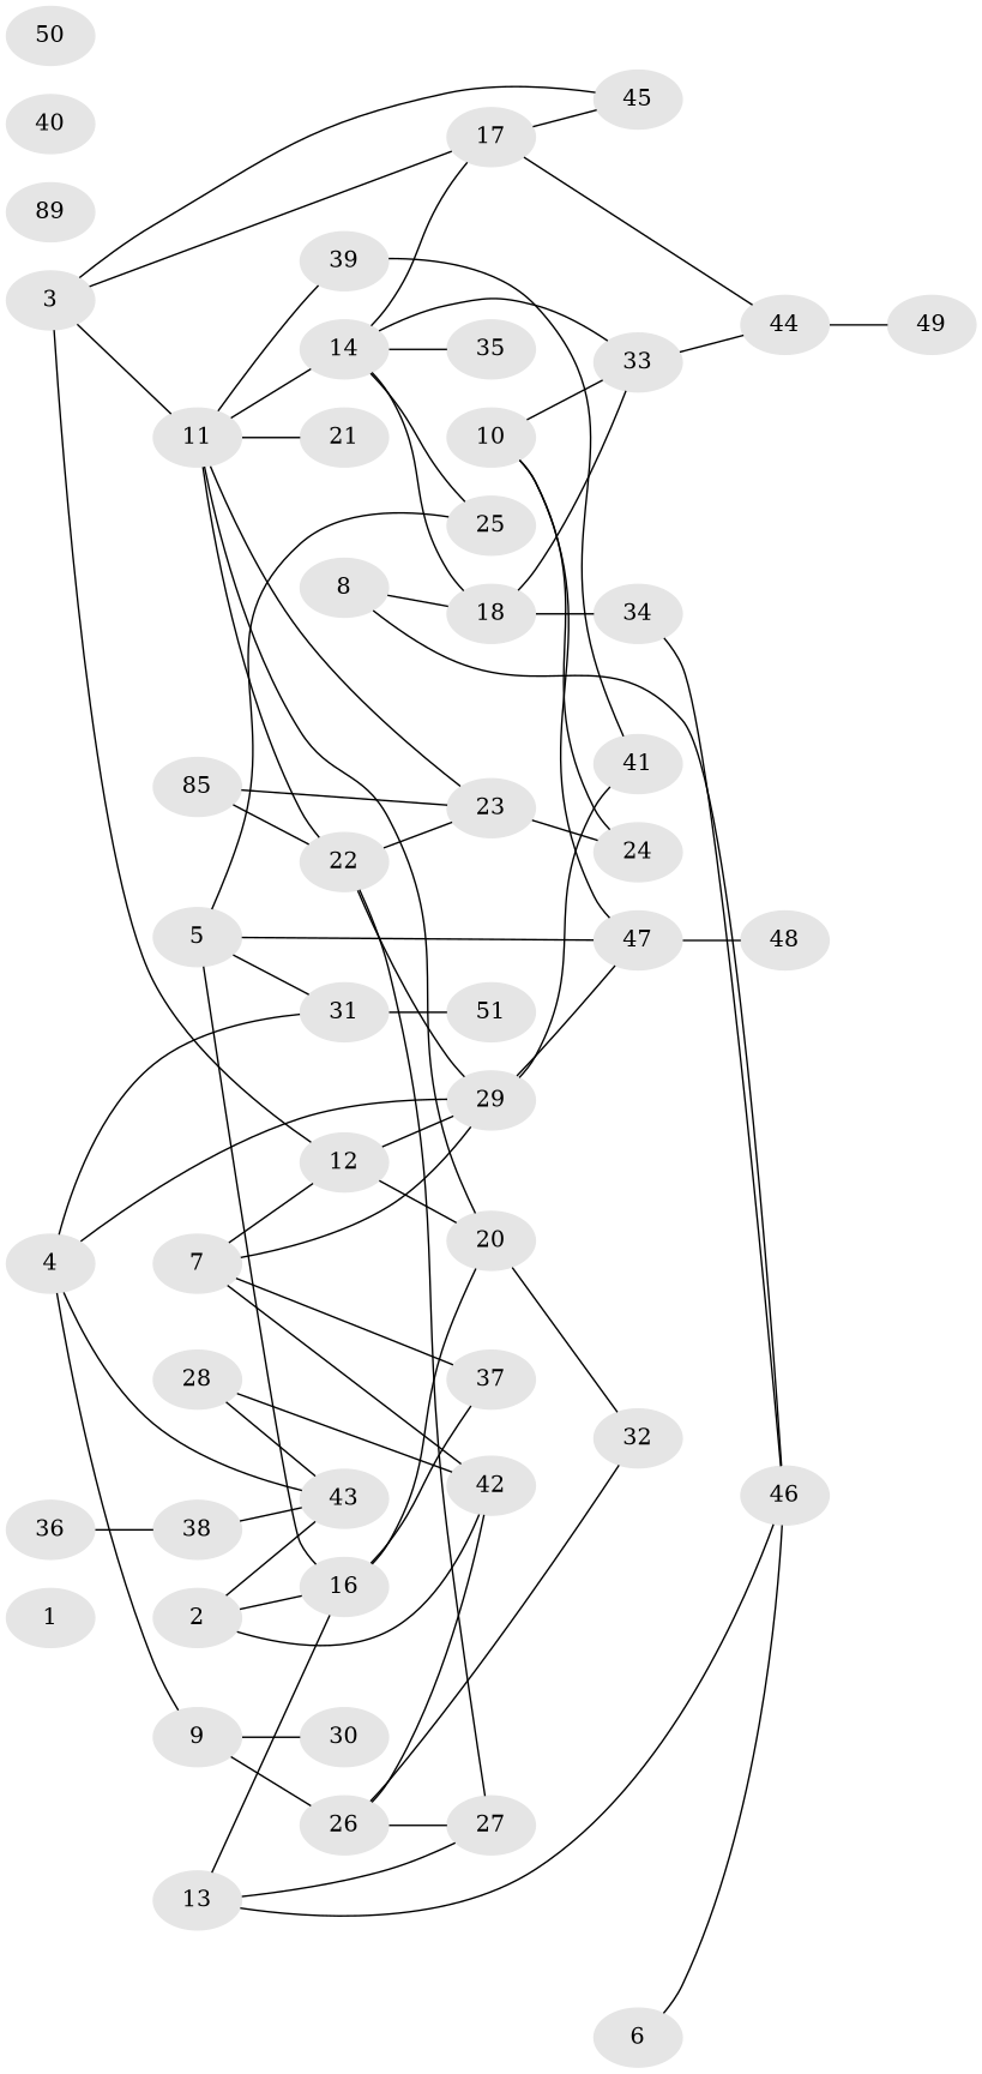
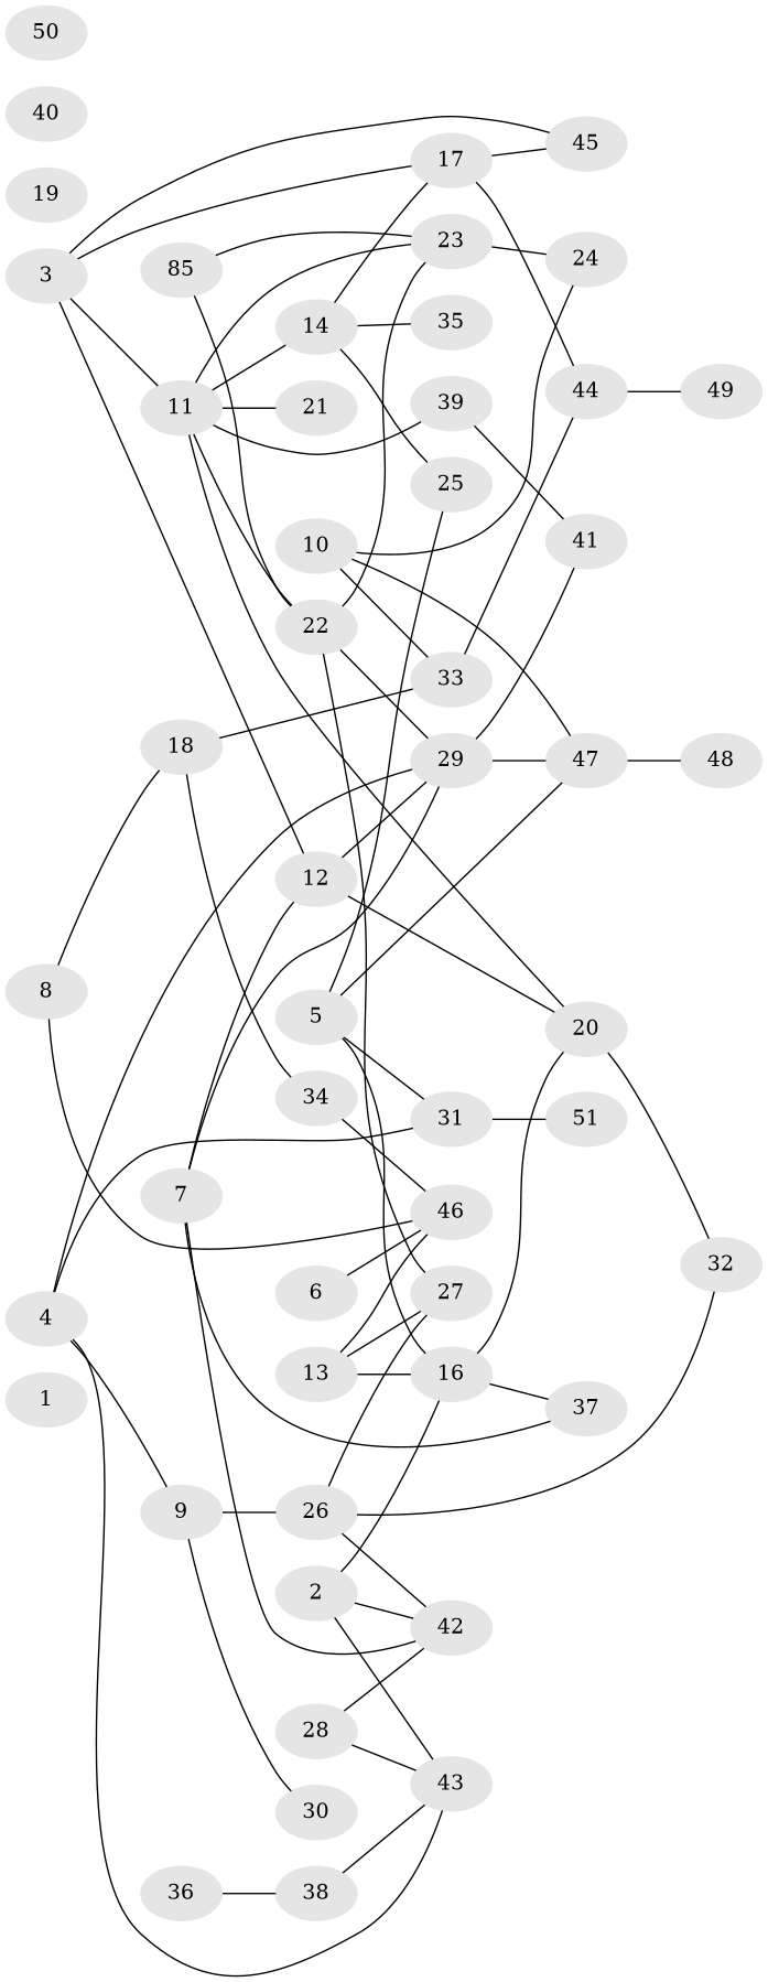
  graph {
    rankdir=LR
    node [color=gray90 style=filled]
    1
    2
    16
    42
    43
    37
    20
    3
    11
    12
    17
    45
    23
    14
    21
    22
    39
    29
    44
    4
    9
    31
    26
    30
    24
    51
    5
    25
    47
    48
    6
    46
    7
    41
    8
    18
    33
    34
    32
    27
    10
    35
    13
    n44 [label=85]
    49
-   19 [label=89]
+   19
    28
    36
    38
    40
    50
    2 -- 16
    2 -- 42
    2 -- 43
    16 -- 37
    16 -- 20
    20 -- 32
    3 -- 11
    3 -- 12
    3 -- 17
    3 -- 45
    11 -- 20
    11 -- 23
    11 -- 14
    11 -- 21
    11 -- 22
    11 -- 39
    12 -- 20
    12 -- 29
    17 -- 45
    17 -- 44
    23 -- 24
    14 -- 17
    14 -- 25
-   14 -- 18
-   14 -- 33
    14 -- 35
    22 -- 23
    22 -- 29
    22 -- 27
    39 -- 41
    29 -- 47
    29 -- 41
    44 -- 49
    4 -- 43
    4 -- 29
    4 -- 9
    4 -- 31
    9 -- 26
    9 -- 30
    31 -- 51
    26 -- 42
    26 -- 32
    26 -- 27
    5 -- 16
    5 -- 31
    5 -- 25
    5 -- 47
    47 -- 48
    6 -- 46
    7 -- 42
    7 -- 37
    7 -- 12
    7 -- 29
    8 -- 46
    8 -- 18
    18 -- 33
    18 -- 34
    33 -- 44
    34 -- 46
    10 -- 24
    10 -- 47
    10 -- 33
    13 -- 16
    13 -- 46
    13 -- 27
    n44 -- 23
    n44 -- 22
    28 -- 42
    28 -- 43
    36 -- 38
    38 -- 43
  }
